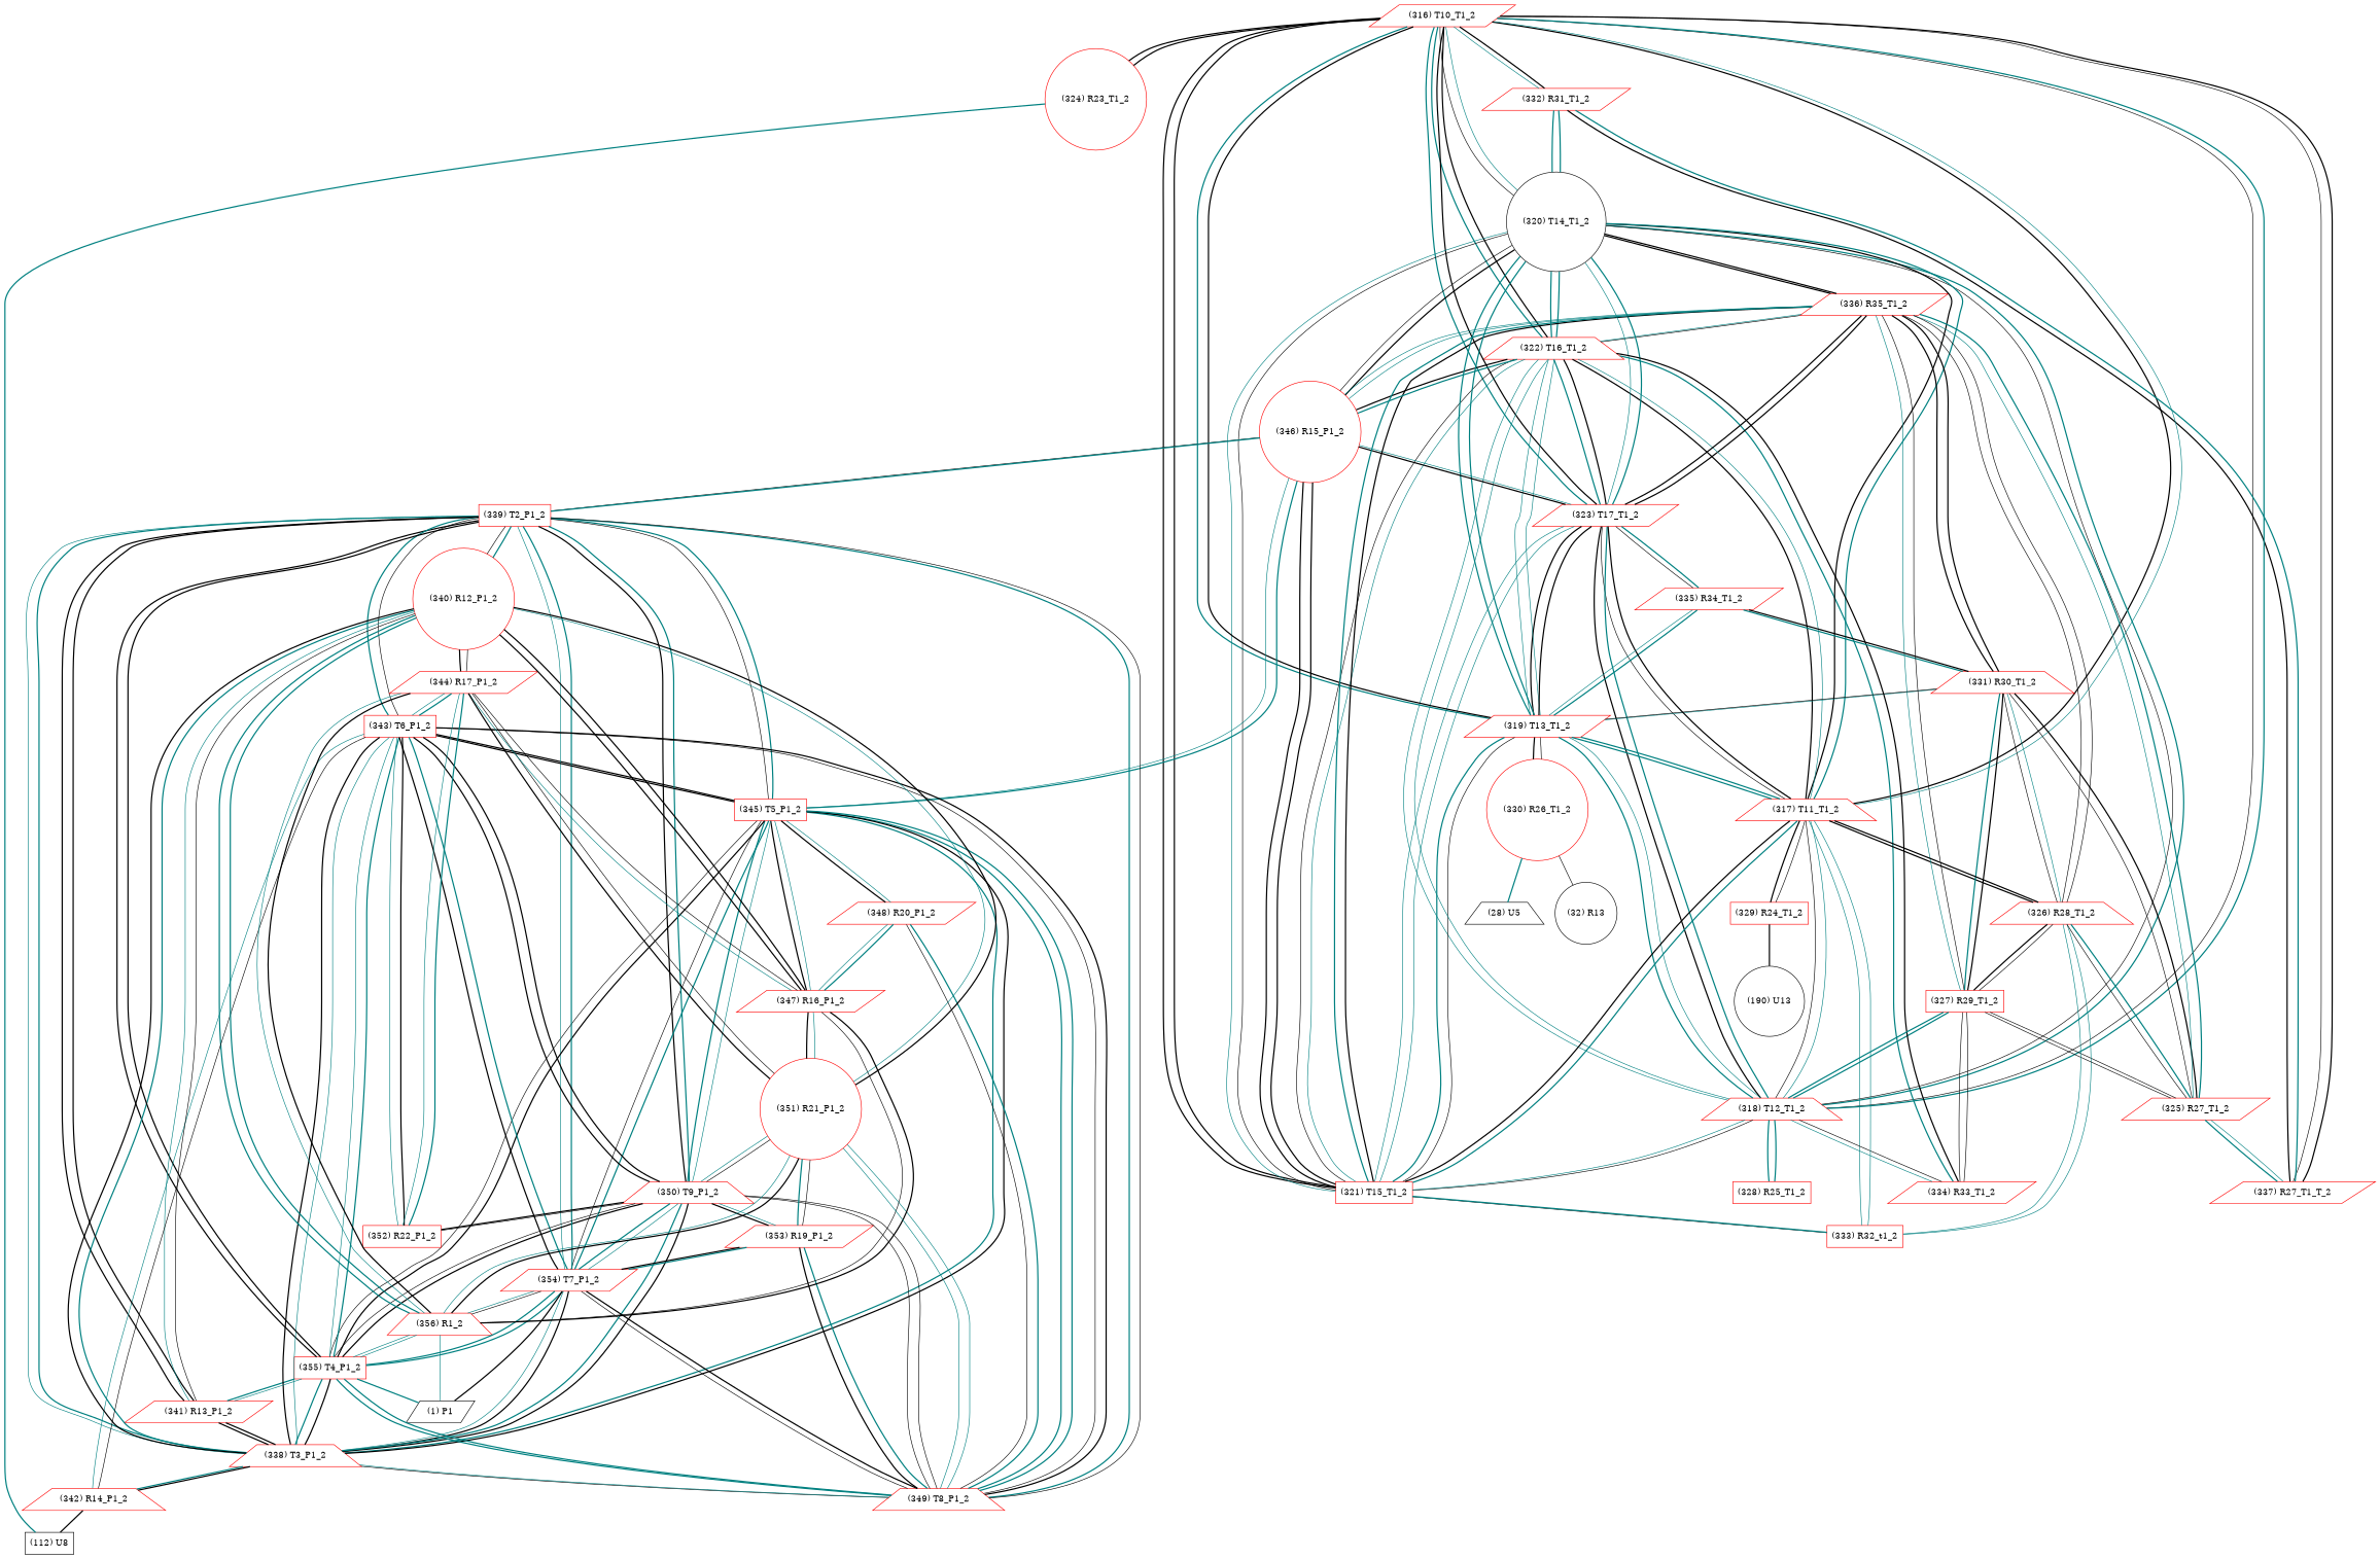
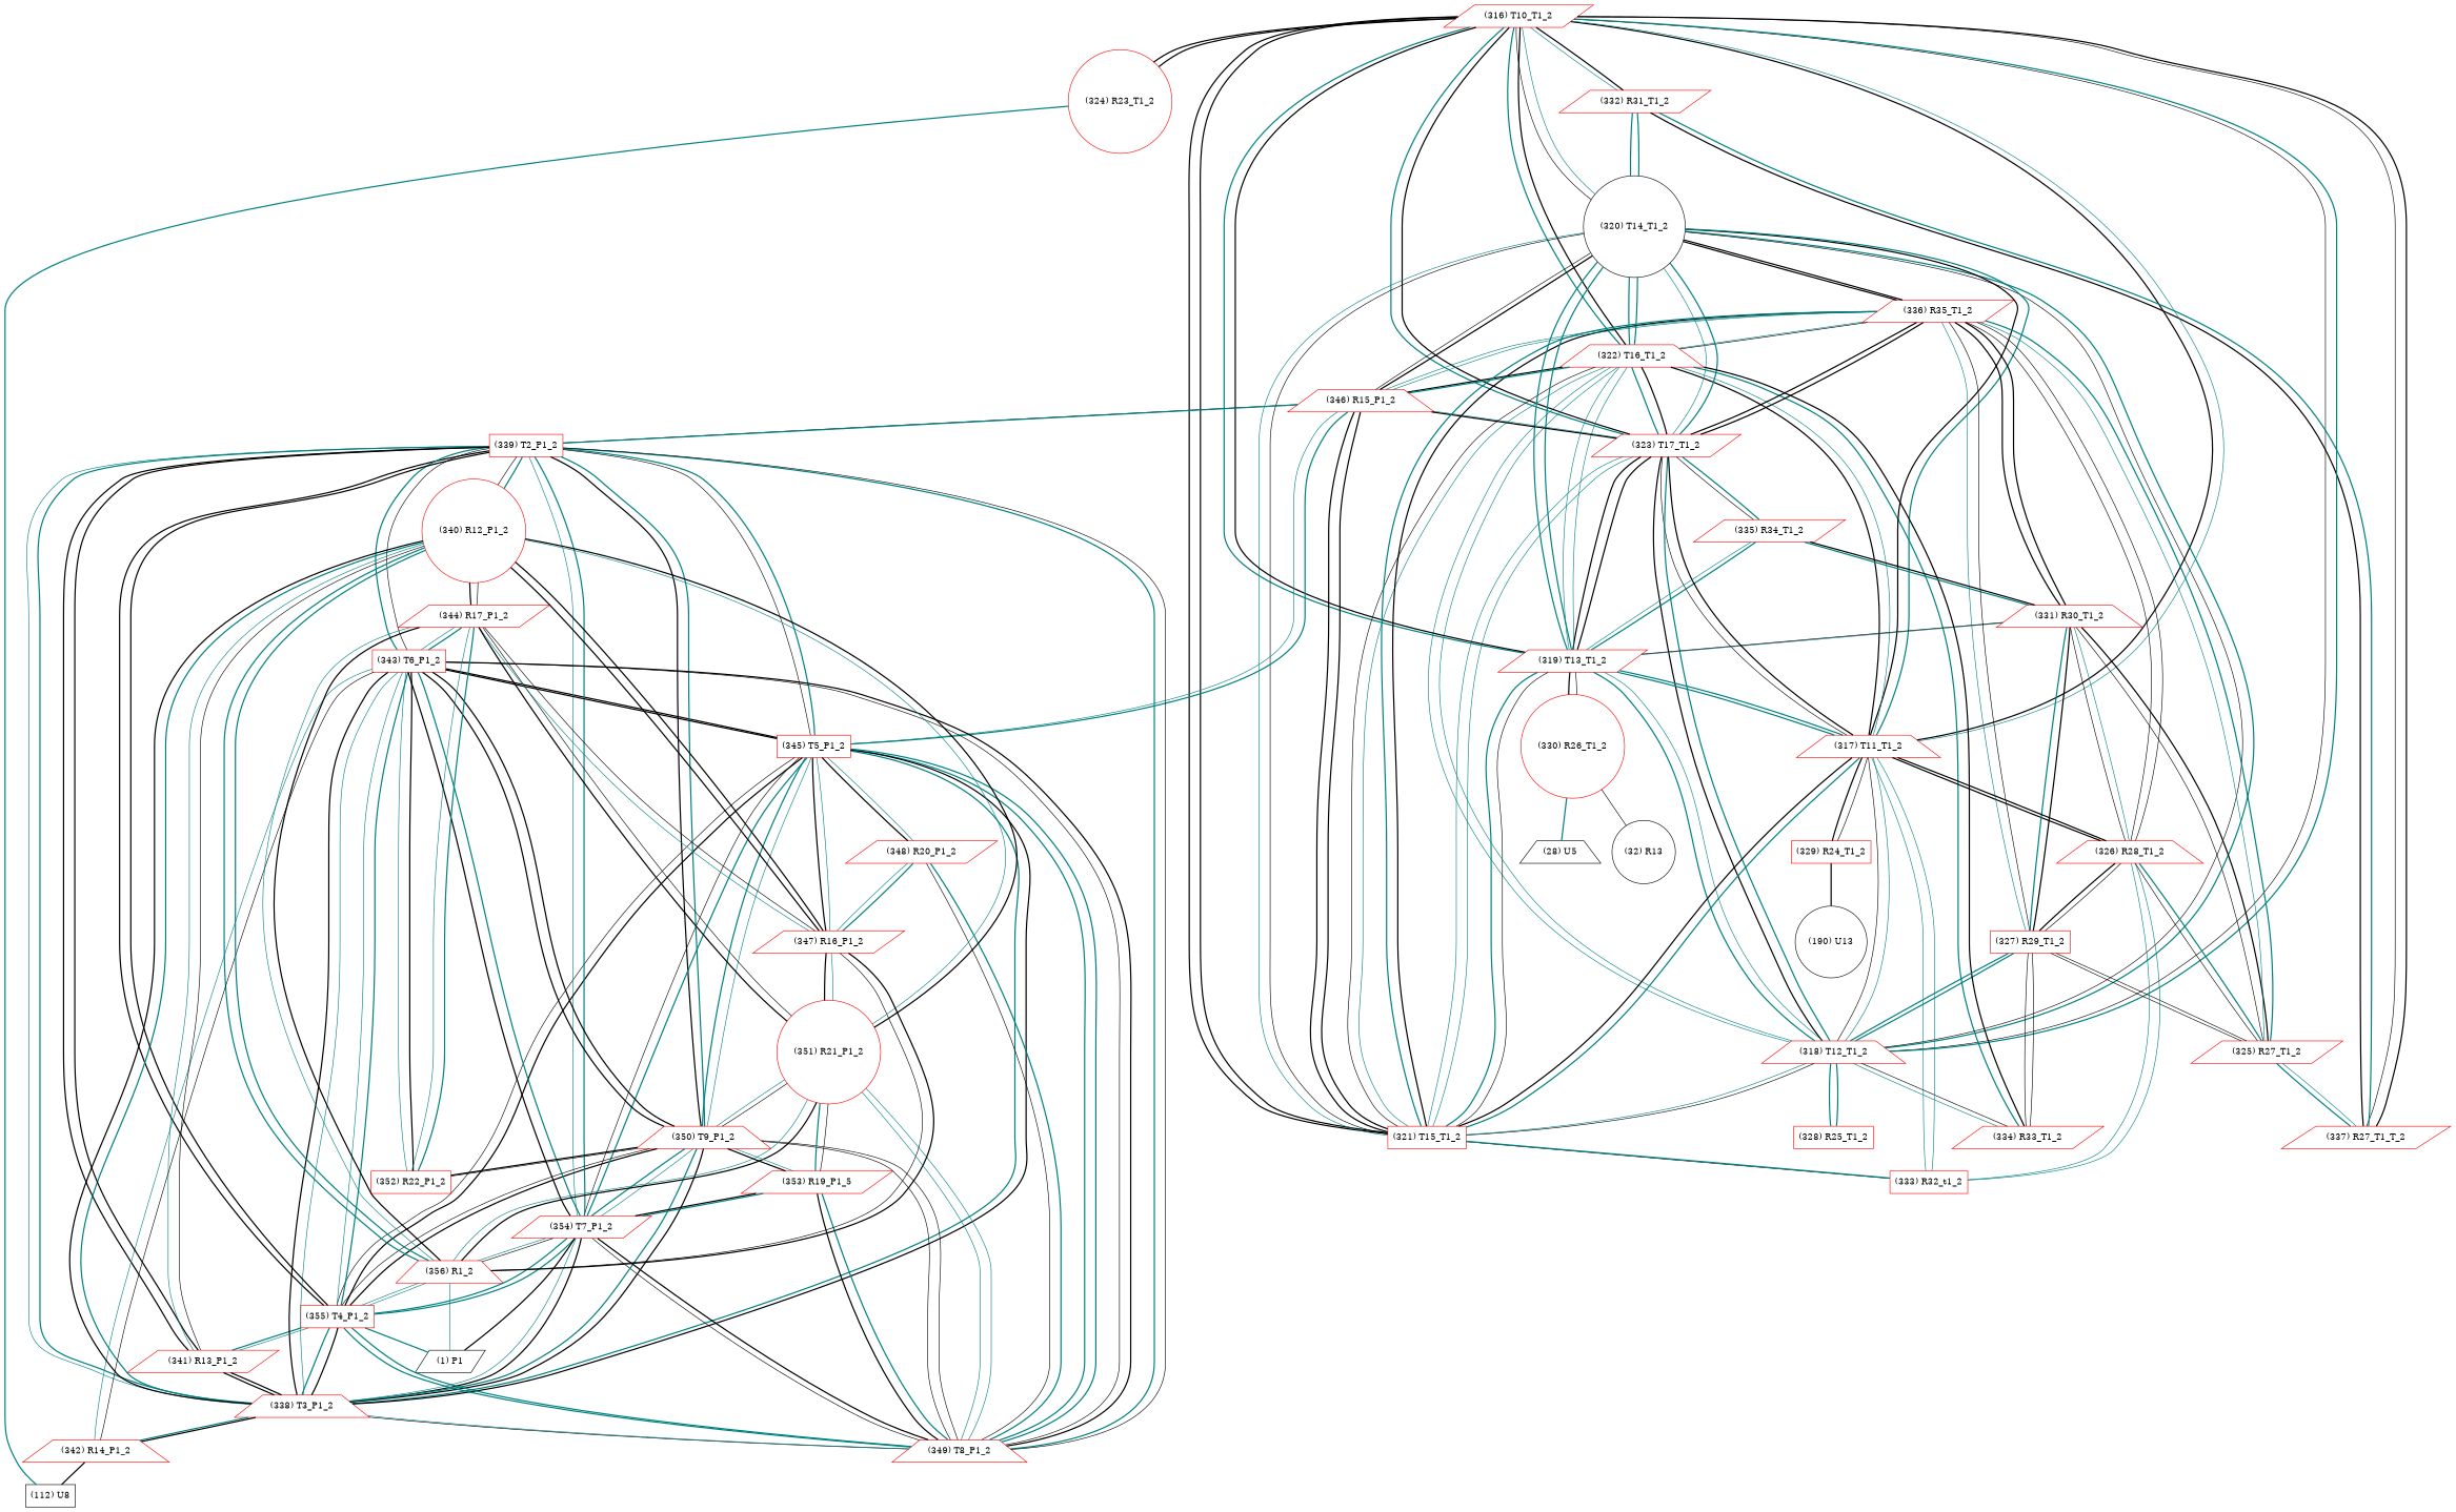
  graph {
    node [color=red shape=parallelogram]
    edge [color=black style=bold]
    n1 [label="(316) T10_T1_2"]
    n2 [label="(324) R23_T1_2" shape=circle]
    n3 [label="(332) R31_T1_2"]
    n4 [label="(337) R27_T1_T_2"]
    n5 [label="(322) T16_T1_2" shape=trapezium]
    n6 [label="(323) T17_T1_2"]
    n7 [label="(321) T15_T1_2" shape=box]
    n8 [label="(318) T12_T1_2" shape=trapezium]
    n9 [color=black label="(320) T14_T1_2" shape=circle]
    n10 [label="(319) T13_T1_2"]
    n11 [label="(317) T11_T1_2" shape=trapezium]
    n12 [label="(112) U8" shape=box color=""]
    n13 [label="(325) R27_T1_2"]
    n14 [label="(334) R33_T1_2"]
-   n15 [label="(346) R15_P1_2" shape=circle]
+   n15 [label="(346) R15_P1_2" shape=trapezium]
    n16 [label="(336) R35_T1_2"]
    n17 [label="(335) R34_T1_2"]
    n18 [label="(333) R32_t1_2" shape=box]
    n19 [label="(327) R29_T1_2" shape=box]
    n20 [label="(328) R25_T1_2" shape=box]
    n21 [label="(331) R30_T1_2" shape=trapezium]
    n22 [label="(330) R26_T1_2" shape=circle]
    n23 [label="(329) R24_T1_2" shape=box]
    n24 [label="(326) R28_T1_2" shape=trapezium]
    n25 [label="(345) T5_P1_2" shape=box]
    n26 [label="(339) T2_P1_2" shape=box]
    n27 [label="(28) U5" shape=trapezium color=""]
    n28 [label="(32) R13" shape=circle color=""]
    n29 [label="(190) U13" shape=circle color=""]
    n30 [label="(338) T3_P1_2" shape=trapezium]
    n31 [label="(355) T4_P1_2" shape=box]
    n32 [label="(354) T7_P1_2"]
    n33 [label="(350) T9_P1_2" shape=trapezium]
    n34 [label="(349) T8_P1_2" shape=trapezium]
    n35 [label="(343) T6_P1_2" shape=box]
    n36 [label="(347) R16_P1_2"]
    n37 [label="(348) R20_P1_2"]
    n38 [label="(341) R13_P1_2"]
    n39 [label="(340) R12_P1_2" shape=circle]
    n40 [label="(342) R14_P1_2" shape=trapezium]
    n41 [label="(356) R1_2" shape=trapezium]
    n42 [label="(1) P1" color=""]
-   n43 [label="(353) R19_P1_2"]
+   n43 [label="(353) R19_P1_5"]
    n44 [label="(351) R21_P1_2" shape=circle]
    n45 [label="(352) R22_P1_2" shape=box]
    n46 [label="(344) R17_P1_2"]
    n1 -- n2
    n1 -- n3 [color=teal style=solid]
    n1 -- n4 [style=solid]
    n1 -- n5 [color=teal]
    n1 -- n6 [color=teal]
    n1 -- n7
    n1 -- n8 [style=solid]
    n1 -- n9 [style=solid]
    n1 -- n10 [color=teal]
    n1 -- n11
    n2 -- n1
    n2 -- n12 [color=teal]
    n3 -- n1
    n3 -- n4
    n3 -- n9 [color=teal]
    n4 -- n1
    n4 -- n3 [color=teal]
    n4 -- n13 [color=teal style=solid]
    n5 -- n1
    n5 -- n6 [color=teal]
    n5 -- n7 [style=solid]
    n5 -- n8 [color=teal style=solid]
    n5 -- n9 [color=teal]
    n5 -- n10 [color=teal style=solid]
    n5 -- n11
    n5 -- n14 [color=teal]
    n5 -- n15
    n5 -- n16 [style=solid]
    n6 -- n1
    n6 -- n5
    n6 -- n7 [color=teal style=solid]
    n6 -- n8
    n6 -- n9 [color=teal]
    n6 -- n10
    n6 -- n11 [style=solid]
    n6 -- n15 [color=teal style=solid]
    n6 -- n16
    n6 -- n17 [style=solid]
    n7 -- n1
    n7 -- n5 [color=teal style=solid]
    n7 -- n6 [color=teal style=solid]
    n7 -- n8 [style=solid]
    n7 -- n9 [style=solid]
    n7 -- n10 [style=solid]
    n7 -- n11 [color=teal]
    n7 -- n15
    n7 -- n16
    n7 -- n18 [style=solid]
    n8 -- n1 [color=teal]
    n8 -- n5 [color=teal style=solid]
    n8 -- n6 [color=teal]
    n8 -- n7 [color=teal style=solid]
    n8 -- n9 [color=teal]
    n8 -- n10 [color=teal style=solid]
    n8 -- n11 [color=teal style=solid]
    n8 -- n14 [color=teal style=solid]
    n8 -- n19 [color=teal]
    n8 -- n20 [color=teal]
    n9 -- n1 [color=teal style=solid]
    n9 -- n3 [color=teal]
    n9 -- n5 [color=teal]
    n9 -- n6 [color=teal style=solid]
    n9 -- n7 [color=teal style=solid]
    n9 -- n8 [style=solid]
    n9 -- n10 [color=teal]
    n9 -- n11
    n9 -- n15 [style=solid]
    n9 -- n16
    n10 -- n1
    n10 -- n5 [color=teal style=solid]
    n10 -- n6
    n10 -- n7 [color=teal]
    n10 -- n8 [color=teal]
    n10 -- n9 [color=teal]
    n10 -- n11 [color=teal]
    n10 -- n17 [color=teal]
    n10 -- n21 [color=teal style=solid]
    n10 -- n22
    n11 -- n1 [color=teal style=solid]
    n11 -- n5 [color=teal style=solid]
    n11 -- n6
    n11 -- n7
    n11 -- n8 [style=solid]
    n11 -- n9 [color=teal]
    n11 -- n10 [color=teal]
    n11 -- n18 [color=teal style=solid]
    n11 -- n23
    n11 -- n24
    n13 -- n4 [color=teal]
    n13 -- n16 [color=teal]
    n13 -- n19 [style=solid]
    n13 -- n21
    n13 -- n24 [color=teal]
    n14 -- n5
    n14 -- n8 [style=solid]
    n14 -- n19 [style=solid]
    n15 -- n5 [color=teal]
    n15 -- n6
    n15 -- n7
    n15 -- n9
    n15 -- n16 [color=teal style=solid]
    n15 -- n25 [color=teal style=solid]
    n15 -- n26 [style=solid]
    n16 -- n5 [color=teal style=solid]
    n16 -- n6
    n16 -- n7 [color=teal]
    n16 -- n9
    n16 -- n13 [color=teal style=solid]
    n16 -- n15 [color=teal style=solid]
    n16 -- n19 [color=teal style=solid]
    n16 -- n21
    n16 -- n24 [style=solid]
    n17 -- n6 [color=teal]
    n17 -- n10 [color=teal style=solid]
    n17 -- n21 [color=teal]
    n18 -- n7 [color=teal]
    n18 -- n11 [color=teal style=solid]
    n18 -- n24 [color=teal style=solid]
    n19 -- n8 [color=teal]
    n19 -- n13 [style=solid]
    n19 -- n14 [style=solid]
    n19 -- n16 [style=solid]
    n19 -- n21
    n19 -- n24 [style=solid]
    n20 -- n8 [color=teal]
    n21 -- n10 [style=solid]
    n21 -- n13 [style=solid]
    n21 -- n16
    n21 -- n17
    n21 -- n19 [color=teal]
    n21 -- n24 [style=solid]
    n22 -- n10 [style=solid]
    n22 -- n27 [color=teal]
    n22 -- n28 [style=solid]
    n23 -- n11 [style=solid]
    n23 -- n29
    n24 -- n11
    n24 -- n13 [style=solid]
    n24 -- n16 [style=solid]
    n24 -- n18 [color=teal style=solid]
    n24 -- n19
    n24 -- n21 [color=teal style=solid]
    n25 -- n15 [color=teal]
    n25 -- n26 [color=teal]
    n25 -- n30 [color=teal]
    n25 -- n31 [style=solid]
    n25 -- n32 [style=solid]
    n25 -- n33 [color=teal]
    n25 -- n34 [color=teal]
    n25 -- n35
    n25 -- n36
    n25 -- n37
    n26 -- n15 [color=teal]
    n26 -- n25 [style=solid]
    n26 -- n30 [color=teal style=solid]
    n26 -- n31
    n26 -- n32 [color=teal style=solid]
    n26 -- n33
    n26 -- n34 [color=teal]
    n26 -- n35 [color=teal]
    n26 -- n38
    n26 -- n39 [style=solid]
    n30 -- n25
    n30 -- n26 [color=teal]
    n30 -- n31
    n30 -- n32
    n30 -- n33
    n30 -- n34 [style=solid]
    n30 -- n35 [color=teal style=solid]
    n30 -- n38
    n30 -- n39 [color=teal]
    n30 -- n40 [color=teal]
    n31 -- n25
    n31 -- n26
    n31 -- n30 [color=teal]
    n31 -- n32 [color=teal]
    n31 -- n33
    n31 -- n34 [color=teal]
    n31 -- n35 [color=teal]
    n31 -- n38 [color=teal]
    n31 -- n41 [color=teal style=solid]
    n31 -- n42 [color=teal]
    n32 -- n25 [color=teal]
    n32 -- n26 [color=teal]
    n32 -- n30 [color=teal style=solid]
    n32 -- n31 [color=teal]
    n32 -- n33 [color=teal style=solid]
    n32 -- n34 [style=solid]
    n32 -- n35 [color=teal]
    n32 -- n41 [color=teal style=solid]
    n32 -- n42
    n32 -- n43 [color=teal]
    n33 -- n25 [color=teal style=solid]
    n33 -- n26 [color=teal]
    n33 -- n30 [color=teal]
    n33 -- n31 [style=solid]
    n33 -- n32 [color=teal]
    n33 -- n34 [style=solid]
    n33 -- n35
    n33 -- n43
    n33 -- n44 [style=solid]
    n33 -- n45
    n34 -- n25 [color=teal]
    n34 -- n26 [style=solid]
    n34 -- n30 [color=teal style=solid]
    n34 -- n31 [color=teal]
    n34 -- n32
    n34 -- n33 [style=solid]
    n34 -- n35
    n34 -- n37 [color=teal]
    n34 -- n43 [color=teal]
    n34 -- n44 [color=teal style=solid]
    n35 -- n25
    n35 -- n26 [style=solid]
    n35 -- n30
    n35 -- n31 [color=teal style=solid]
    n35 -- n32
    n35 -- n33
    n35 -- n34 [style=solid]
    n35 -- n40 [color=teal style=solid]
    n35 -- n45 [color=teal style=solid]
    n35 -- n46 [color=teal]
    n36 -- n25 [color=teal style=solid]
    n36 -- n37 [color=teal]
    n36 -- n39
    n36 -- n41 [style=solid]
    n36 -- n44
    n36 -- n46 [style=solid]
    n37 -- n25 [color=teal style=solid]
    n37 -- n34 [style=solid]
    n37 -- n36 [color=teal style=solid]
    n38 -- n26
    n38 -- n30
    n38 -- n31 [color=teal style=solid]
    n38 -- n39 [style=solid]
    n39 -- n26 [color=teal]
    n39 -- n30
    n39 -- n36
    n39 -- n38 [color=teal style=solid]
    n39 -- n41 [color=teal]
    n39 -- n44 [color=teal style=solid]
    n39 -- n46
    n40 -- n12
    n40 -- n30
    n40 -- n35 [style=solid]
    n41 -- n31 [color=teal style=solid]
    n41 -- n32 [style=solid]
    n41 -- n36
    n41 -- n39 [color=teal]
    n41 -- n42 [color=teal style=solid]
    n41 -- n44
    n41 -- n46
    n43 -- n32
    n43 -- n33 [color=teal style=solid]
    n43 -- n34
    n43 -- n44 [style=solid]
    n44 -- n33 [color=teal style=solid]
    n44 -- n34 [color=teal style=solid]
    n44 -- n36 [color=teal style=solid]
    n44 -- n39
    n44 -- n41 [color=teal style=solid]
    n44 -- n43 [color=teal]
    n44 -- n46 [style=solid]
    n45 -- n33 [style=solid]
    n45 -- n35
    n45 -- n46 [color=teal]
    n46 -- n35 [color=teal style=solid]
    n46 -- n36 [color=teal style=solid]
    n46 -- n39 [style=solid]
    n46 -- n41 [color=teal style=solid]
    n46 -- n44
    n46 -- n45 [color=teal style=solid]
  }
